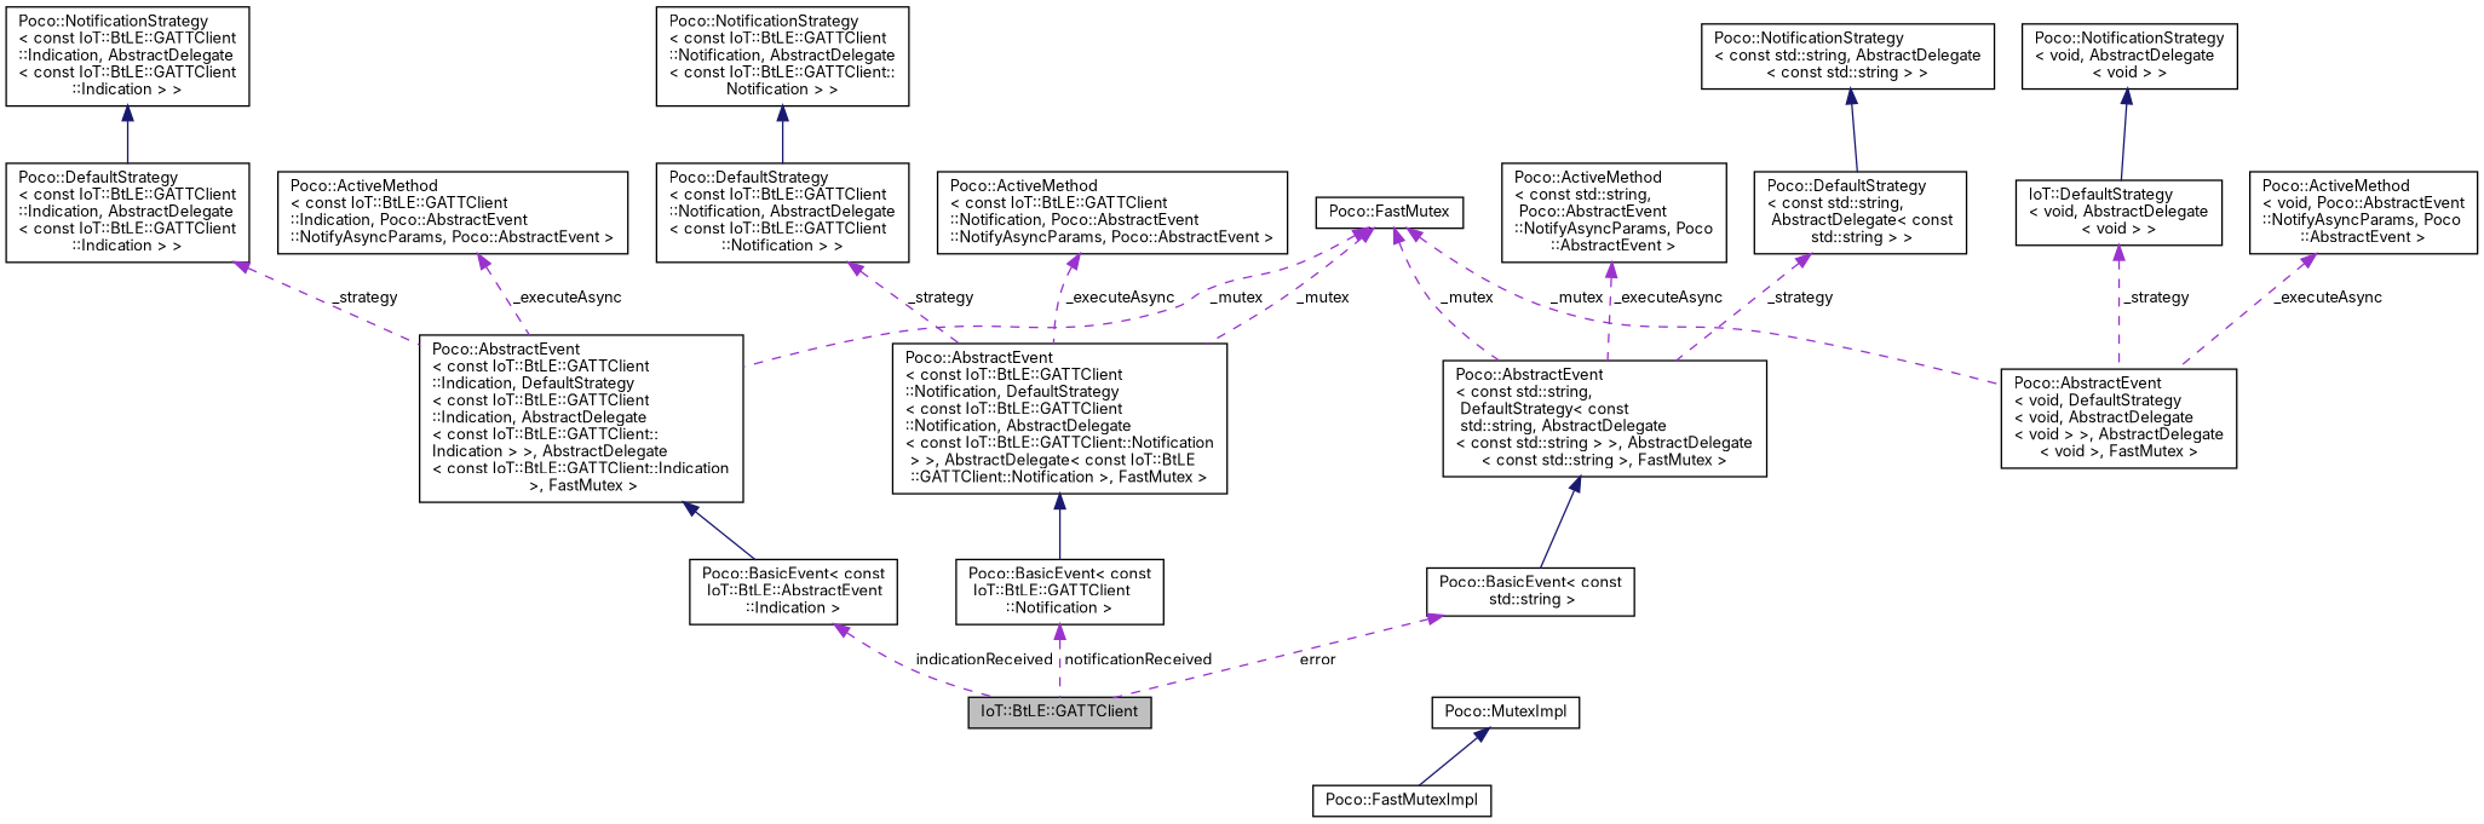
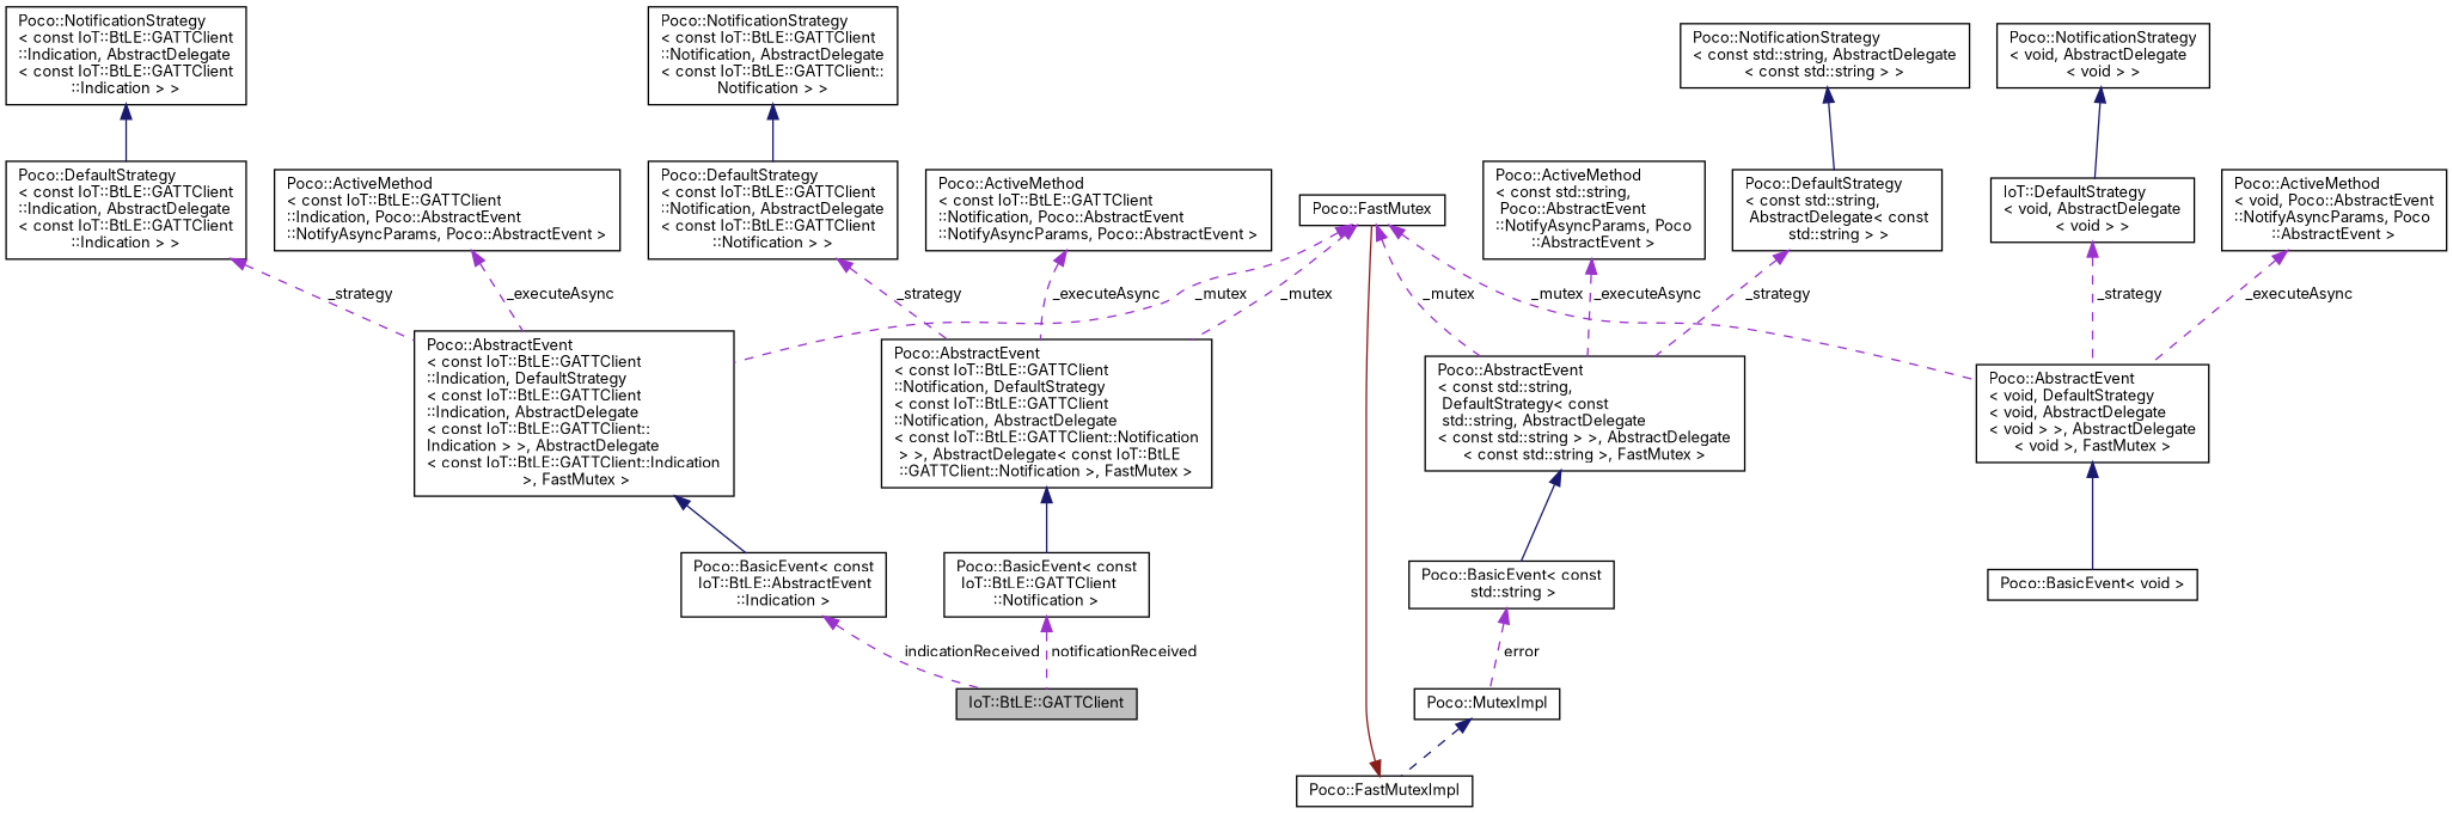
  digraph {
    fontname=Inter
    rankdir=TB
    node [color=black fillcolor=white fontname=Inter fontsize=10 shape=record style=filled]
    edge [color=darkorchid3 dir=back fontname=Inter fontsize=10 labelfontname=Helvetica labelfontsize=10 style=dashed]
    n1 [fillcolor=grey75 fontcolor=black height=0.2 label="IoT::BtLE::GATTClient" width=0.4]
+   n2 [height=0.2 label="Poco::BasicEvent\< void \>" width=0.4]
    n3 [height=0.2 label="Poco::AbstractEvent\l\< void, DefaultStrategy\l\< void, AbstractDelegate\l\< void \> \>, AbstractDelegate\l\< void \>, FastMutex \>" width=0.4]
    n4 [height=0.2 label="IoT::DefaultStrategy\l\< void, AbstractDelegate\l\< void \> \>" width=0.4]
    n5 [height=0.2 label="Poco::NotificationStrategy\l\< void, AbstractDelegate\l\< void \> \>" width=0.4]
    n6 [height=0.2 label="Poco::ActiveMethod\l\< void, Poco::AbstractEvent\l::NotifyAsyncParams, Poco\l::AbstractEvent \>" width=0.4]
    n7 [height=0.2 label="Poco::FastMutex" width=0.4]
    n8 [height=0.2 label="Poco::AbstractEvent\l\< const IoT::BtLE::GATTClient\l::Indication, DefaultStrategy\l\< const IoT::BtLE::GATTClient\l::Indication, AbstractDelegate\l\< const IoT::BtLE::GATTClient::\lIndication \> \>, AbstractDelegate\l\< const IoT::BtLE::GATTClient::Indication\l \>, FastMutex \>" width=0.4]
    n9 [height=0.2 label="Poco::AbstractEvent\l\< const IoT::BtLE::GATTClient\l::Notification, DefaultStrategy\l\< const IoT::BtLE::GATTClient\l::Notification, AbstractDelegate\l\< const IoT::BtLE::GATTClient::Notification\l \> \>, AbstractDelegate\< const IoT::BtLE\l::GATTClient::Notification \>, FastMutex \>" width=0.4]
    n10 [height=0.2 label="Poco::AbstractEvent\l\< const std::string,\l DefaultStrategy\< const\l std::string, AbstractDelegate\l\< const std::string \> \>, AbstractDelegate\l\< const std::string \>, FastMutex \>" width=0.4]
    n11 [height=0.2 label="Poco::BasicEvent\< const\l IoT::BtLE::AbstractEvent\l::Indication \>" width=0.4]
    n12 [height=0.2 label="Poco::BasicEvent\< const\l IoT::BtLE::GATTClient\l::Notification \>" width=0.4]
    n13 [height=0.2 label="Poco::BasicEvent\< const\l std::string \>" width=0.4]
    n14 [height=0.2 label="Poco::FastMutexImpl" width=0.4]
    n15 [height=0.2 label="Poco::MutexImpl" width=0.4]
    n16 [height=0.2 label="Poco::DefaultStrategy\l\< const IoT::BtLE::GATTClient\l::Indication, AbstractDelegate\l\< const IoT::BtLE::GATTClient\l::Indication \> \>" width=0.4]
    n17 [height=0.2 label="Poco::NotificationStrategy\l\< const IoT::BtLE::GATTClient\l::Indication, AbstractDelegate\l\< const IoT::BtLE::GATTClient\l::Indication \> \>" width=0.4]
    n18 [height=0.2 label="Poco::ActiveMethod\l\< const IoT::BtLE::GATTClient\l::Indication, Poco::AbstractEvent\l::NotifyAsyncParams, Poco::AbstractEvent \>" width=0.4]
    n19 [height=0.2 label="Poco::DefaultStrategy\l\< const IoT::BtLE::GATTClient\l::Notification, AbstractDelegate\l\< const IoT::BtLE::GATTClient\l::Notification \> \>" width=0.4]
    n20 [height=0.2 label="Poco::NotificationStrategy\l\< const IoT::BtLE::GATTClient\l::Notification, AbstractDelegate\l\< const IoT::BtLE::GATTClient::\lNotification \> \>" width=0.4]
    n21 [height=0.2 label="Poco::ActiveMethod\l\< const IoT::BtLE::GATTClient\l::Notification, Poco::AbstractEvent\l::NotifyAsyncParams, Poco::AbstractEvent \>" width=0.4]
    n22 [height=0.2 label="Poco::ActiveMethod\l\< const std::string,\l Poco::AbstractEvent\l::NotifyAsyncParams, Poco\l::AbstractEvent \>" width=0.4]
    n23 [height=0.2 label="Poco::DefaultStrategy\l\< const std::string,\l AbstractDelegate\< const\l std::string \> \>" width=0.4]
    n24 [height=0.2 label="Poco::NotificationStrategy\l\< const std::string, AbstractDelegate\l\< const std::string \> \>" width=0.4]
+   n3 -> n2 [color=midnightblue style=solid]
    n4 -> n3 [label=" _strategy"]
    n5 -> n4 [color=midnightblue style=solid]
    n6 -> n3 [label=" _executeAsync"]
    n7 -> n3 [label=" _mutex"]
    n7 -> n8 [label=" _mutex"]
    n7 -> n9 [label=" _mutex"]
    n7 -> n10 [label=" _mutex"]
    n8 -> n11 [color=midnightblue style=solid]
    n9 -> n12 [color=midnightblue style=solid]
    n10 -> n13 [color=midnightblue style=solid]
    n11 -> n1 [label=" indicationReceived"]
    n12 -> n1 [label=" notificationReceived"]
-   n13 -> n1 [label=" error"]
-   n15 -> n14 [color=midnightblue style=solid]
+   n13 -> n15 [label=" error"]
+   n14 -> n7 [color=firebrick4 style=solid]
+   n15 -> n14 [color=midnightblue]
    n16 -> n8 [label=" _strategy"]
    n17 -> n16 [color=midnightblue style=solid]
    n18 -> n8 [label=" _executeAsync"]
    n19 -> n9 [label=" _strategy"]
    n20 -> n19 [color=midnightblue style=solid]
    n21 -> n9 [label=" _executeAsync"]
    n22 -> n10 [label=" _executeAsync"]
    n23 -> n10 [label=" _strategy"]
    n24 -> n23 [color=midnightblue style=solid]
  }
